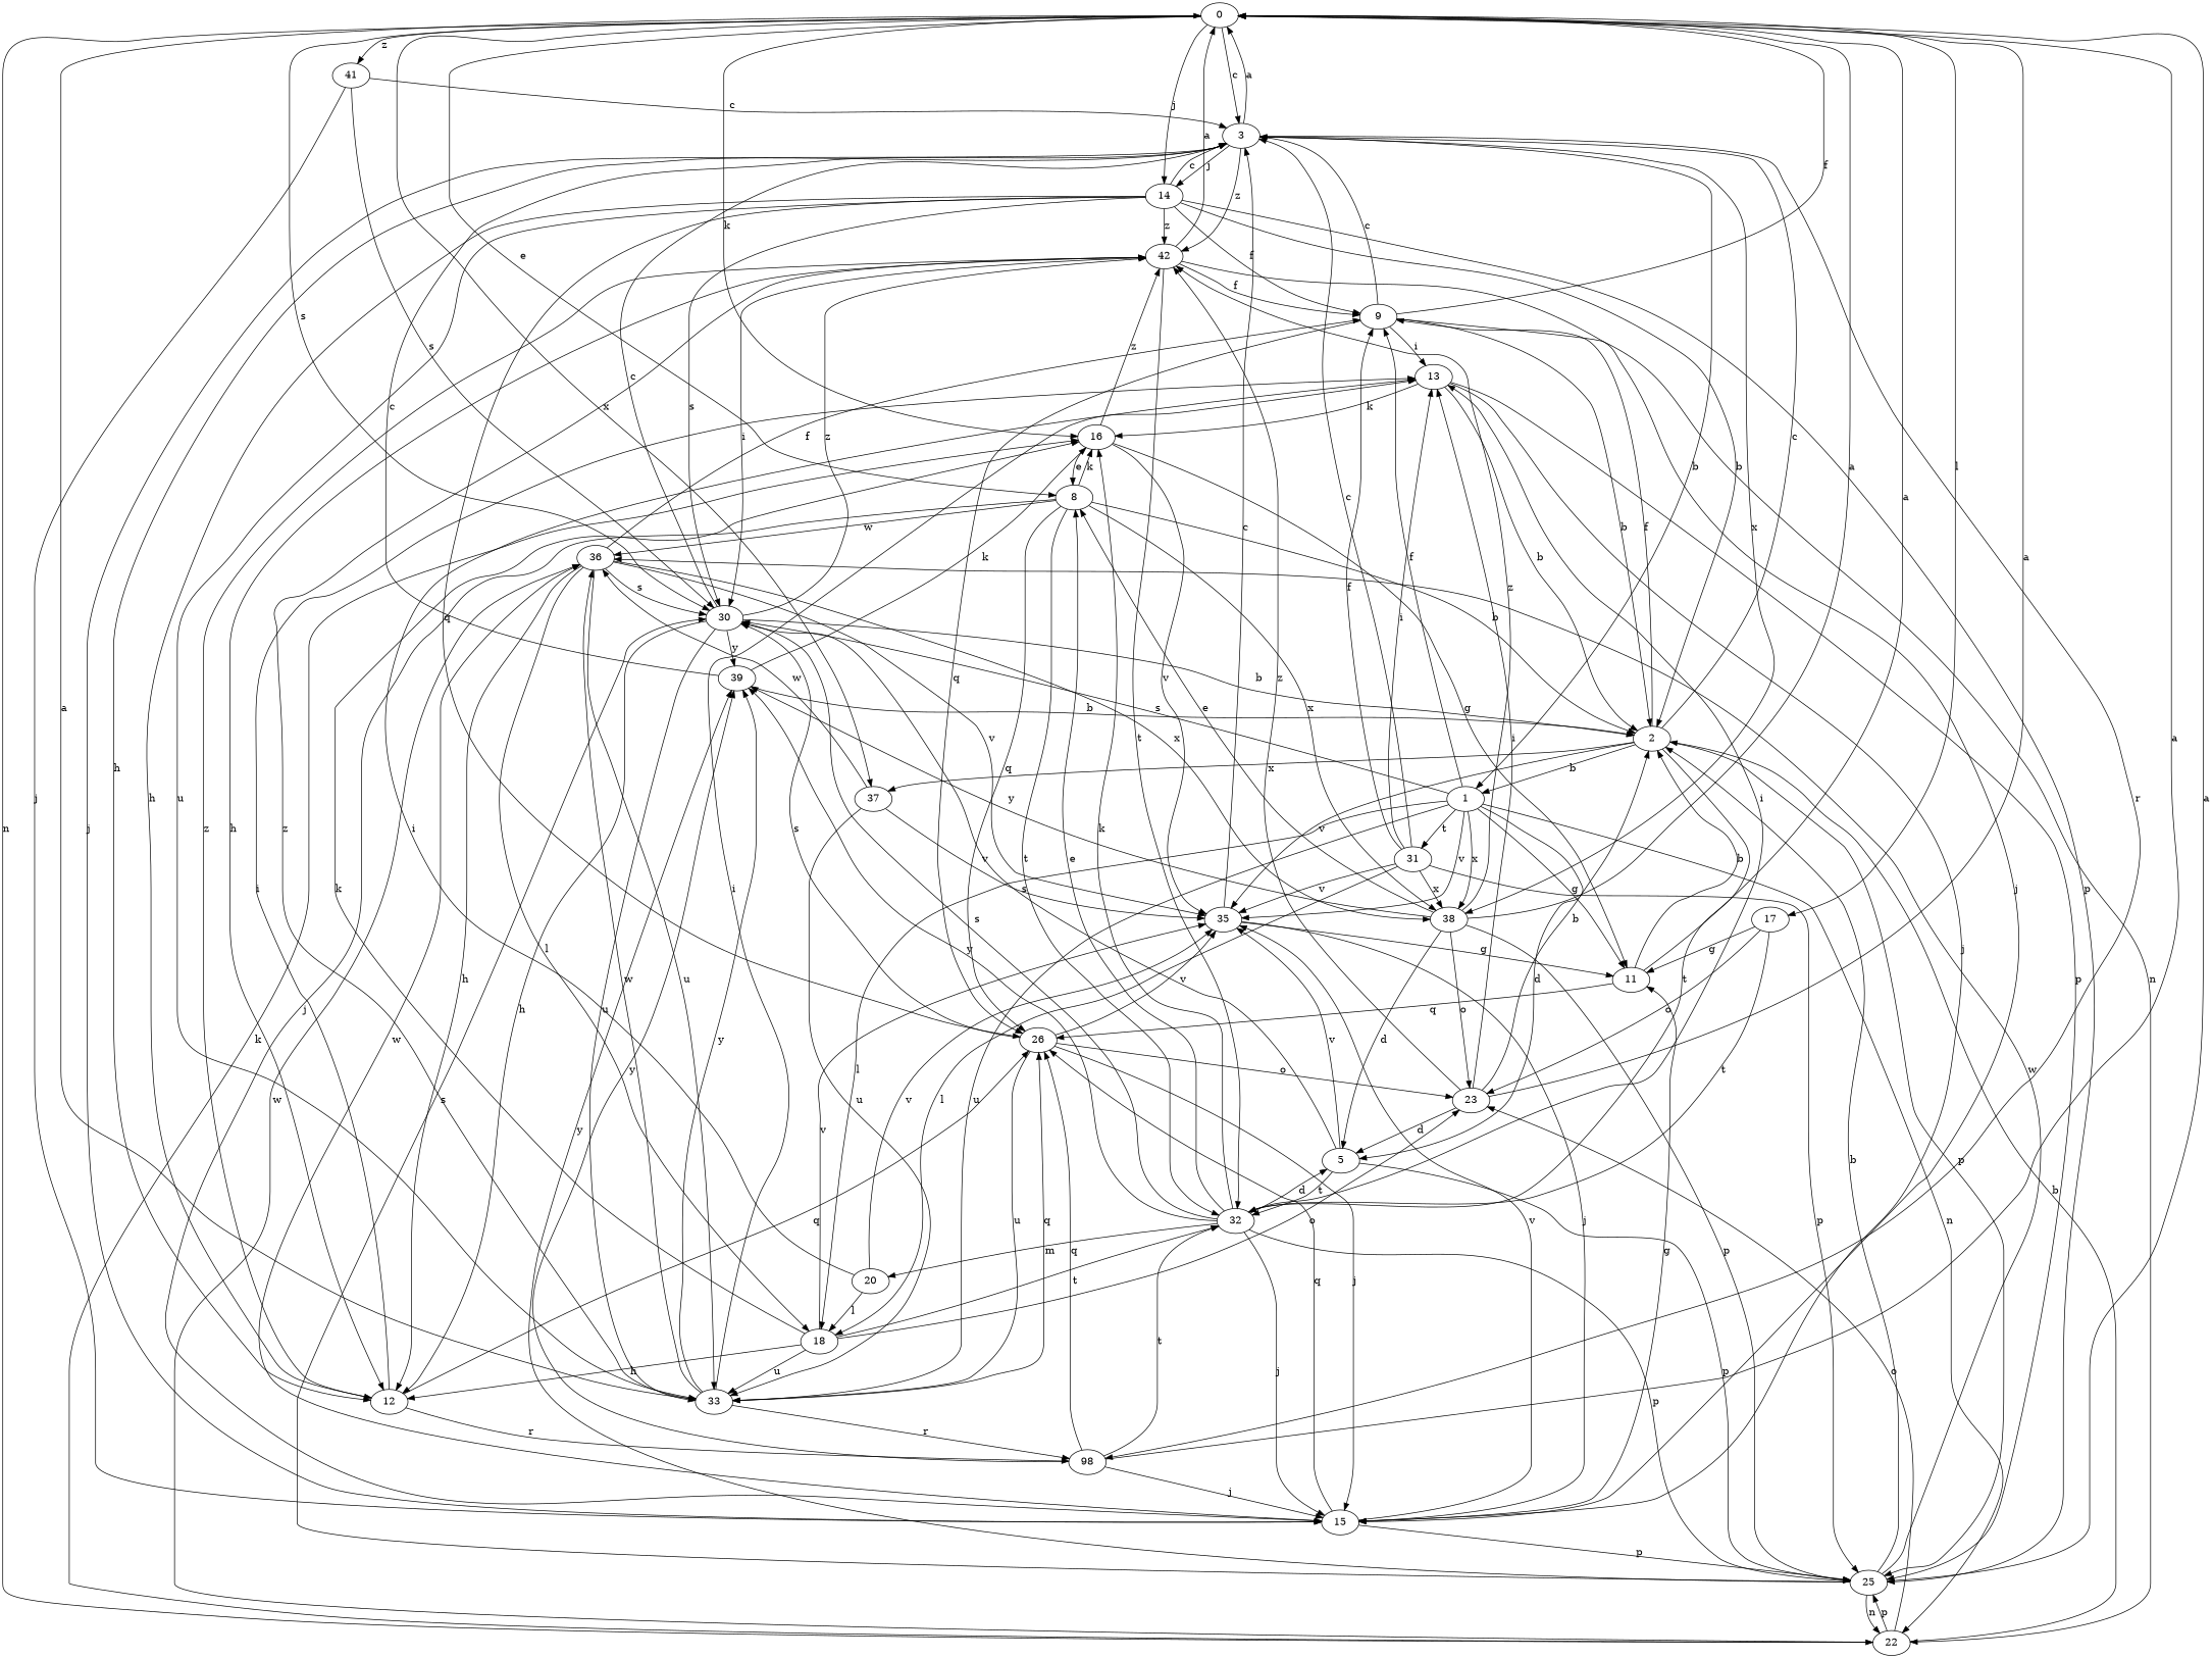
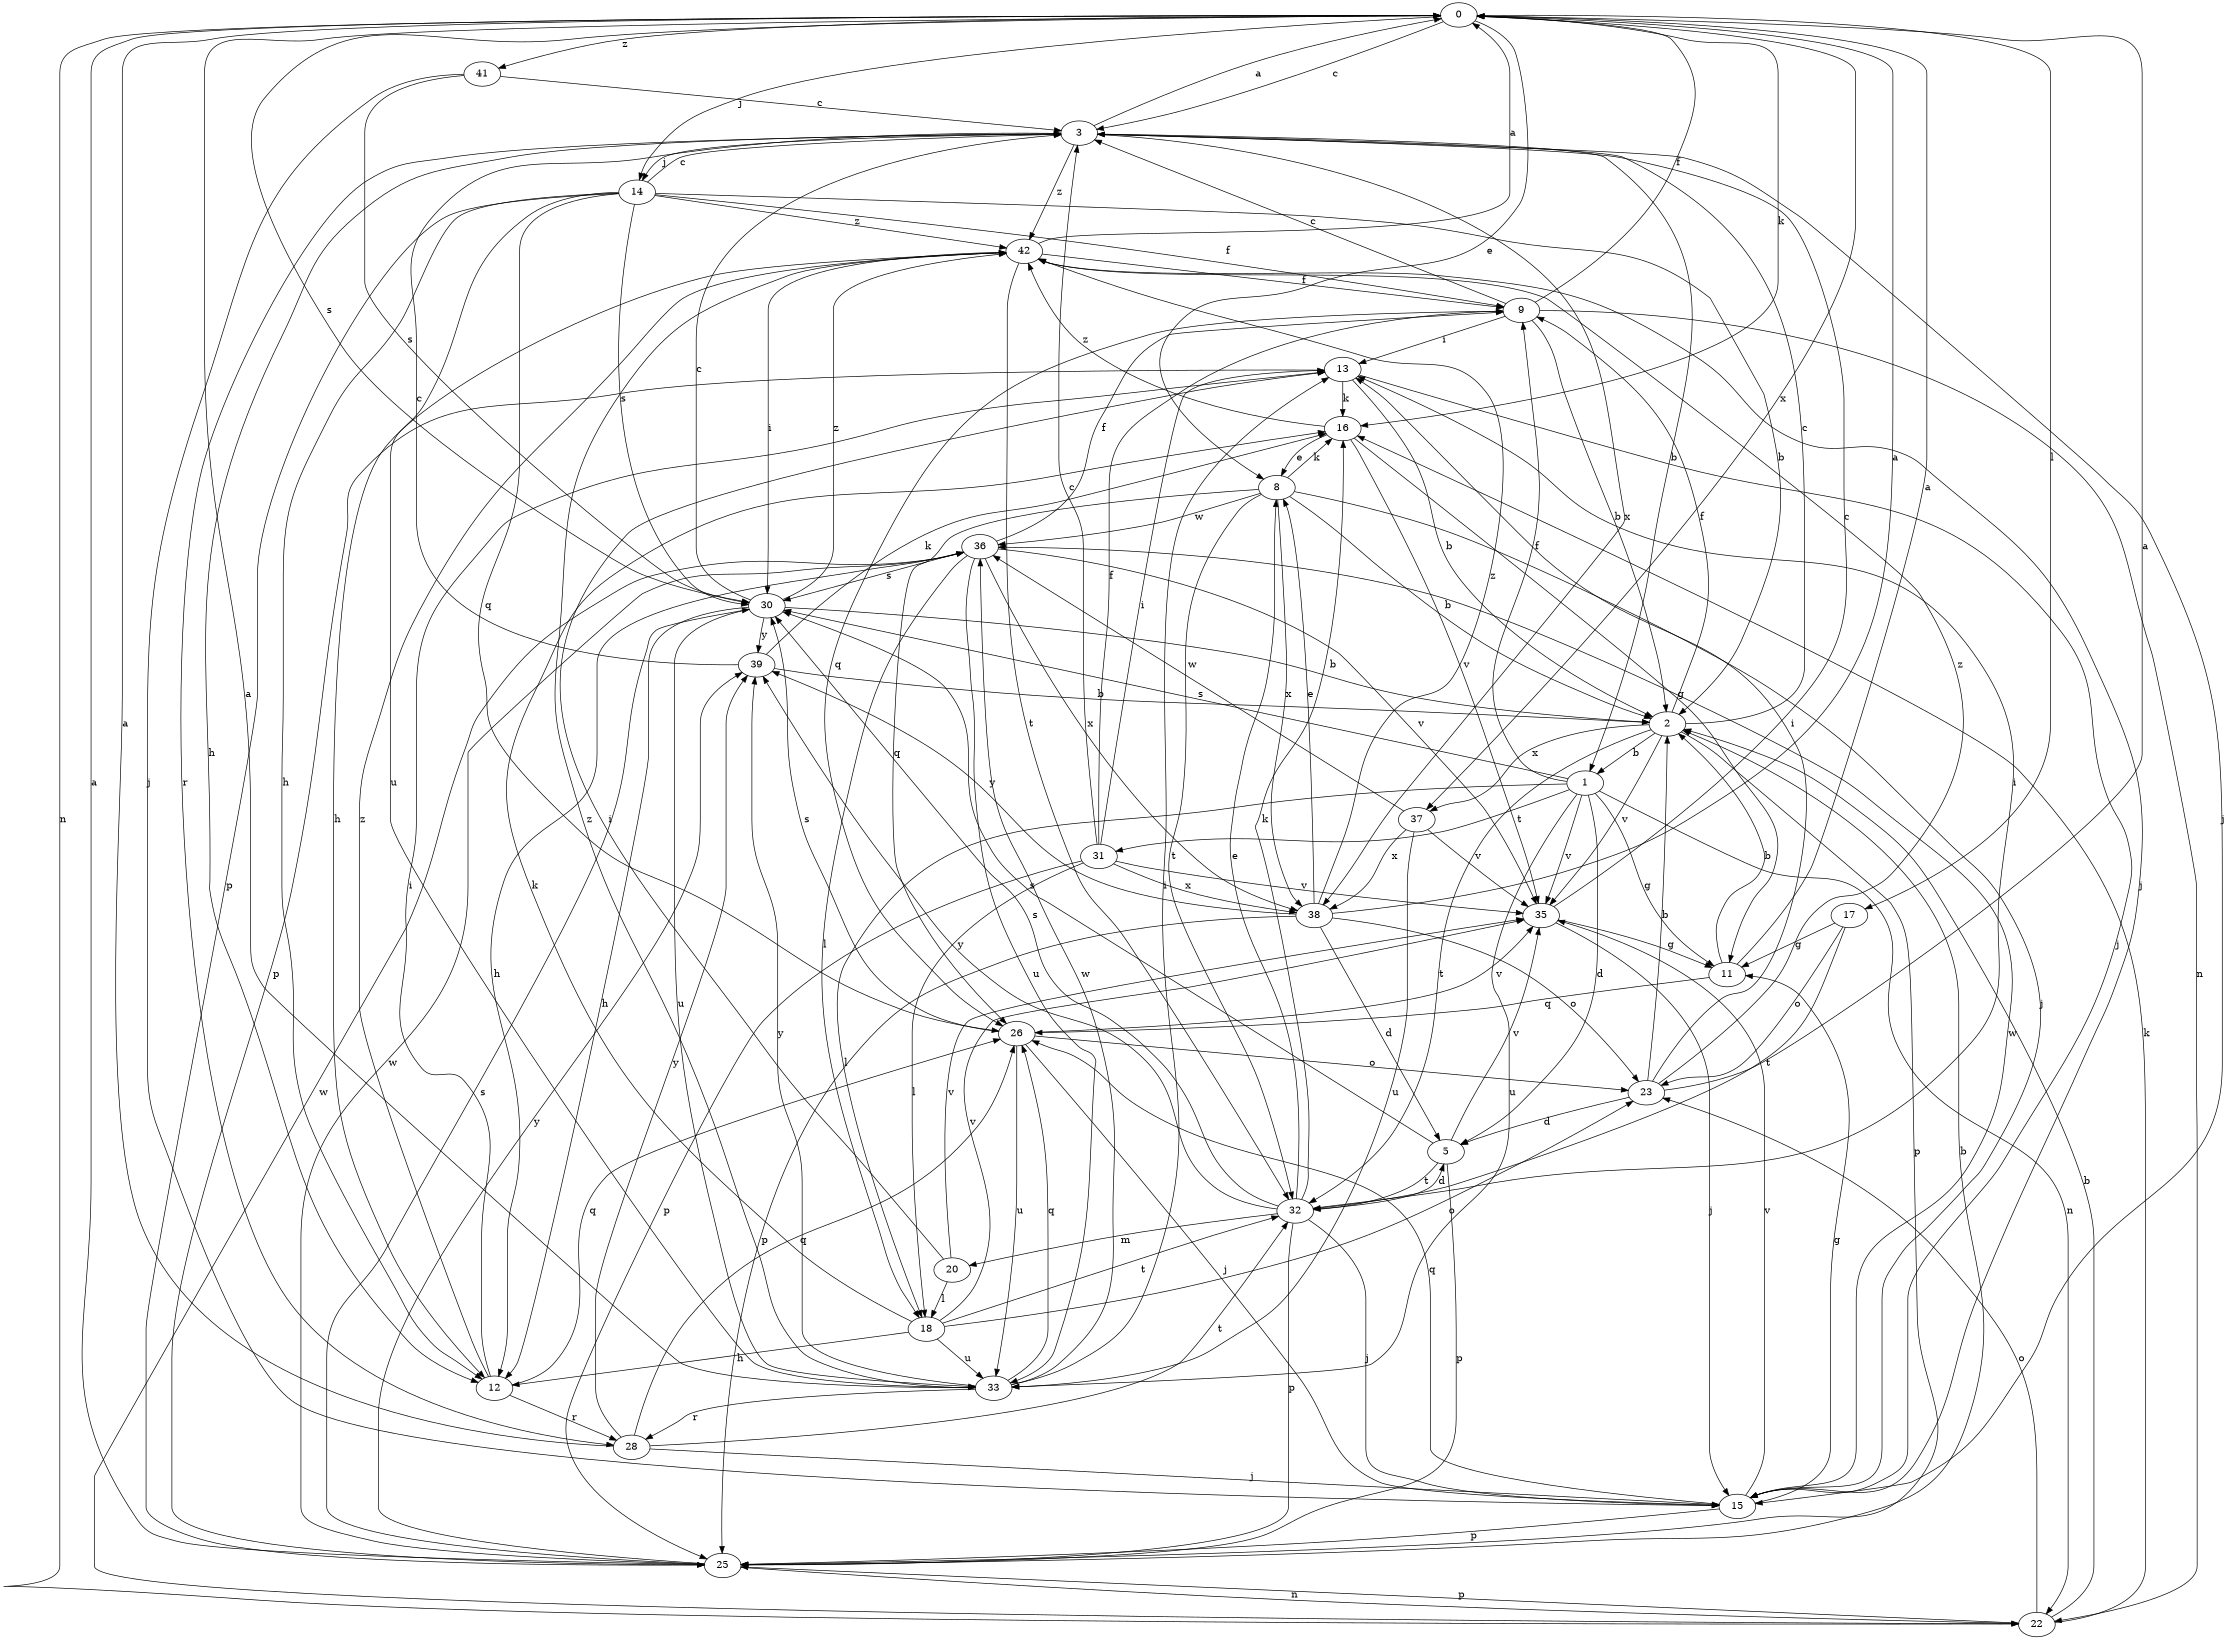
  strict digraph {
    0
    3
    8
    14
    16
    17
    22
    30
    37
    41
    1
    12
    15
-   28 [label=98]
+   28
    38
    42
    2
    32
    26
    36
    9
    13
    33
    25
    11
    35
    23
    39
    5
    18
    31
    20
    0 -> 3 [label=c]
    0 -> 8 [label=e]
    0 -> 14 [label=j]
    0 -> 16 [label=k]
    0 -> 17 [label=l]
    0 -> 22 [label=n]
    0 -> 30 [label=s]
    0 -> 37 [label=x]
    0 -> 41 [label=z]
    3 -> 0 [label=a]
    3 -> 14 [label=j]
    3 -> 1 [label=b]
    3 -> 12 [label=h]
    3 -> 15 [label=j]
    3 -> 28 [label=r]
    3 -> 38 [label=x]
    3 -> 42 [label=z]
    8 -> 16 [label=k]
    8 -> 15 [label=j]
    8 -> 38 [label=x]
    8 -> 2 [label=b]
    8 -> 32 [label=t]
    8 -> 26 [label=q]
    8 -> 36 [label=w]
    14 -> 3 [label=c]
    14 -> 30 [label=s]
    14 -> 12 [label=h]
    14 -> 42 [label=z]
    14 -> 2 [label=b]
    14 -> 26 [label=q]
    14 -> 9 [label=f]
    14 -> 33 [label=u]
    14 -> 25 [label=p]
    16 -> 8 [label=e]
    16 -> 42 [label=z]
    16 -> 11 [label=g]
    16 -> 35 [label=v]
    17 -> 32 [label=t]
    17 -> 11 [label=g]
    17 -> 23 [label=o]
    22 -> 16 [label=k]
    22 -> 2 [label=b]
    22 -> 36 [label=w]
    22 -> 25 [label=p]
    22 -> 23 [label=o]
    30 -> 3 [label=c]
    30 -> 12 [label=h]
    30 -> 42 [label=z]
    30 -> 2 [label=b]
    30 -> 33 [label=u]
    30 -> 39 [label=y]
-   1 -> 38 [label=x]
+   37 -> 38 [label=x]
    37 -> 36 [label=w]
    37 -> 33 [label=u]
    37 -> 35 [label=v]
    41 -> 3 [label=c]
    41 -> 30 [label=s]
    41 -> 15 [label=j]
    1 -> 22 [label=n]
    1 -> 30 [label=s]
    1 -> 9 [label=f]
    1 -> 33 [label=u]
    1 -> 11 [label=g]
    1 -> 35 [label=v]
    1 -> 5 [label=d]
    1 -> 18 [label=l]
    1 -> 31 [label=t]
    12 -> 28 [label=r]
    12 -> 42 [label=z]
    12 -> 26 [label=q]
    12 -> 13 [label=i]
    15 -> 26 [label=q]
    15 -> 36 [label=w]
    15 -> 25 [label=p]
    15 -> 11 [label=g]
    15 -> 35 [label=v]
    28 -> 0 [label=a]
    28 -> 15 [label=j]
    28 -> 32 [label=t]
    28 -> 26 [label=q]
    28 -> 39 [label=y]
    38 -> 0 [label=a]
    38 -> 8 [label=e]
    38 -> 42 [label=z]
    38 -> 25 [label=p]
    38 -> 23 [label=o]
    38 -> 39 [label=y]
    38 -> 5 [label=d]
    42 -> 0 [label=a]
    42 -> 30 [label=i]
    42 -> 12 [label=h]
    42 -> 15 [label=j]
    42 -> 32 [label=t]
    42 -> 9 [label=f]
    2 -> 3 [label=c]
    2 -> 37 [label=x]
    2 -> 1 [label=b]
    2 -> 32 [label=t]
    2 -> 9 [label=f]
    2 -> 25 [label=p]
    2 -> 35 [label=v]
    32 -> 8 [label=e]
    32 -> 16 [label=k]
    32 -> 30 [label=s]
    32 -> 15 [label=j]
    32 -> 13 [label=i]
    32 -> 25 [label=p]
    32 -> 39 [label=y]
    32 -> 5 [label=d]
    32 -> 20 [label=m]
    26 -> 30 [label=s]
    26 -> 15 [label=j]
    26 -> 33 [label=u]
    26 -> 35 [label=v]
    26 -> 23 [label=o]
    36 -> 30 [label=s]
    36 -> 12 [label=h]
    36 -> 38 [label=x]
    36 -> 9 [label=f]
    36 -> 33 [label=u]
    36 -> 35 [label=v]
    36 -> 18 [label=l]
    9 -> 0 [label=f]
    9 -> 3 [label=c]
    9 -> 22 [label=n]
    9 -> 2 [label=b]
    9 -> 26 [label=q]
    9 -> 13 [label=i]
    13 -> 16 [label=k]
    13 -> 15 [label=j]
    13 -> 2 [label=b]
    13 -> 25 [label=p]
    33 -> 0 [label=a]
    33 -> 28 [label=r]
    33 -> 42 [label=z]
    33 -> 26 [label=q]
    33 -> 36 [label=w]
    33 -> 13 [label=i]
    33 -> 39 [label=y]
    25 -> 0 [label=a]
    25 -> 22 [label=n]
    25 -> 30 [label=s]
    25 -> 2 [label=b]
    25 -> 36 [label=w]
    25 -> 39 [label=y]
    11 -> 0 [label=a]
    11 -> 2 [label=b]
    11 -> 26 [label=q]
    35 -> 3 [label=c]
    35 -> 15 [label=j]
    35 -> 11 [label=g]
    23 -> 0 [label=a]
    23 -> 42 [label=z]
    23 -> 2 [label=b]
    23 -> 13 [label=i]
    23 -> 5 [label=d]
    39 -> 3 [label=c]
    39 -> 16 [label=k]
    39 -> 2 [label=b]
    5 -> 30 [label=s]
    5 -> 32 [label=t]
    5 -> 25 [label=p]
    5 -> 35 [label=v]
    18 -> 16 [label=k]
    18 -> 12 [label=h]
    18 -> 32 [label=t]
    18 -> 33 [label=u]
    18 -> 35 [label=v]
    18 -> 23 [label=o]
    31 -> 3 [label=c]
    31 -> 38 [label=x]
    31 -> 9 [label=f]
    31 -> 13 [label=i]
    31 -> 25 [label=p]
    31 -> 35 [label=v]
    31 -> 18 [label=l]
    20 -> 13 [label=i]
    20 -> 35 [label=v]
    20 -> 18 [label=l]
  }
